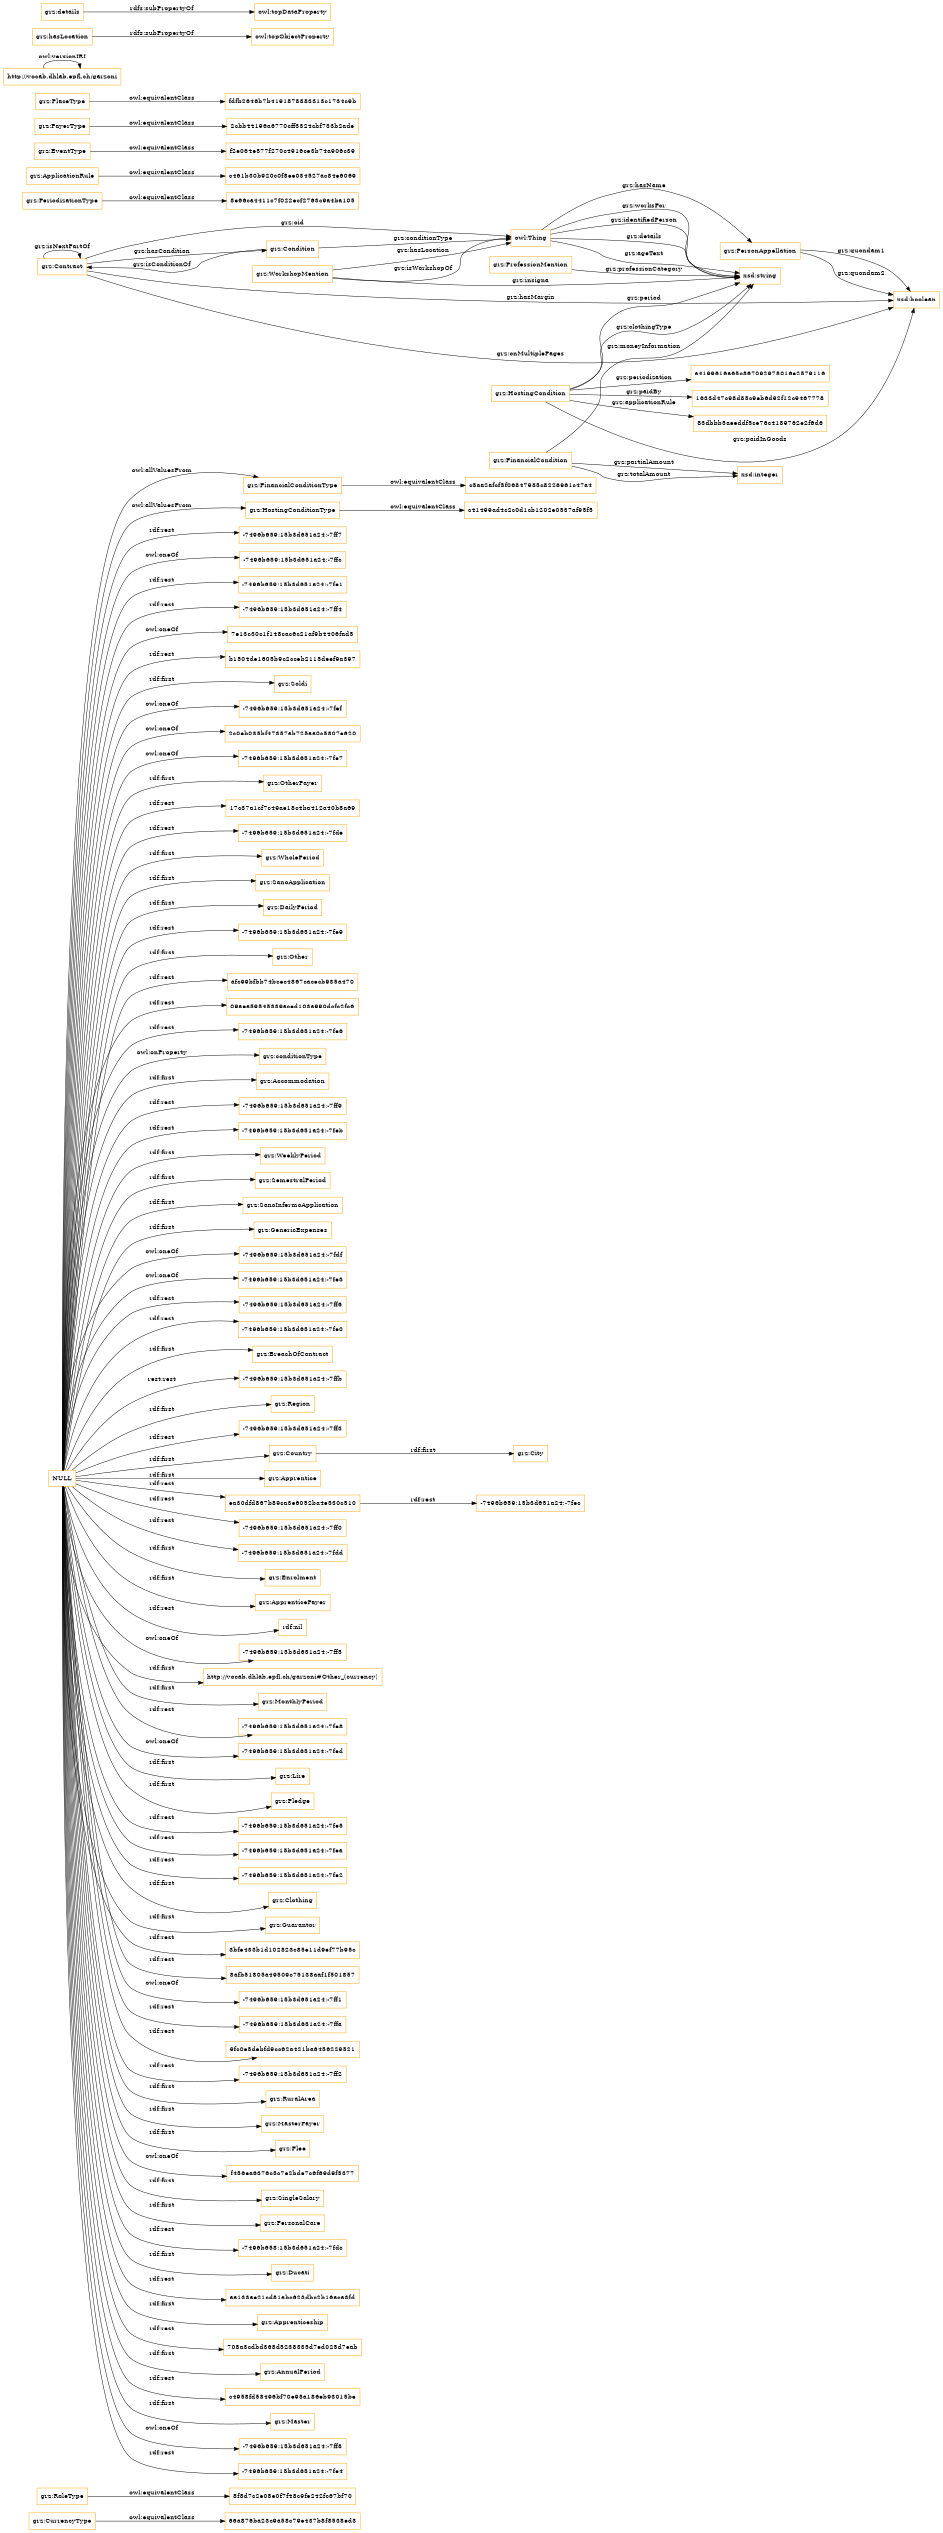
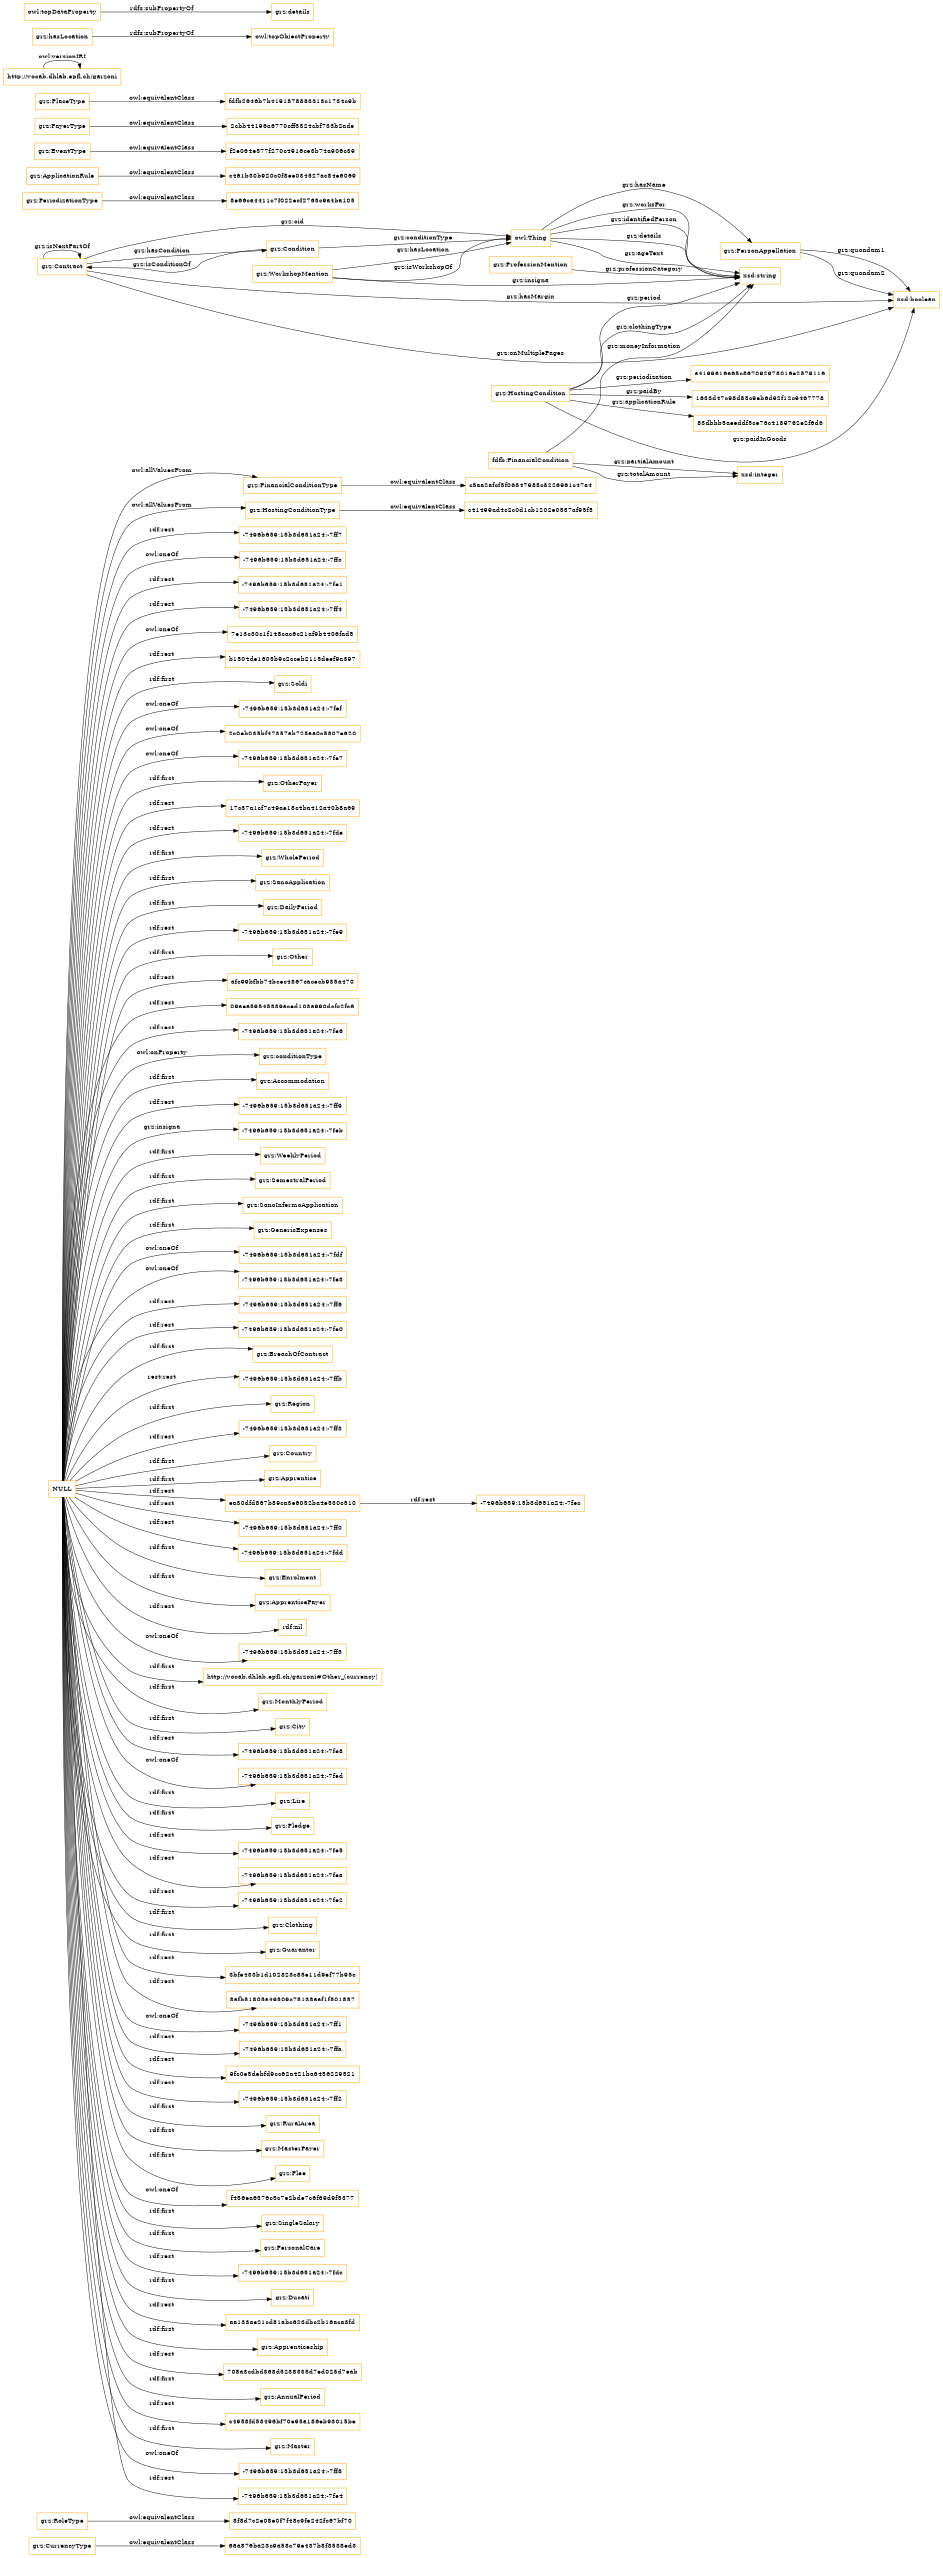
  digraph {
    rankdir=LR
    node [color=orange shape=rectangle]
    "grz:CurrencyType"
    "66a876ba23c9a58c79e437b8f8538ed3"
    "grz:RoleType"
    "8f8d7c2e08e0f7f48c9fe242fc67bf70"
    n5 [label=c5aa2afcf5f06847985c8226961c47a4]
    "grz:FinancialConditionType"
    "grz:ProfessionMention"
    "xsd:string"
    "grz:PeriodizationType"
    "8e66ca4411c7f022ecf2763c9a4ba105"
    "grz:WorkshopMention"
    "owl:Thing"
    "grz:PersonAppellation"
    "grz:ApplicationRule"
    c461b30b920c0f8ee034527ac84e6069
    "grz:Contract"
    "grz:Condition"
    "xsd:boolean"
    "grz:EventType"
    f2e064e577f270c4916ce3b74a906c39
    "grz:HostingCondition"
    a4199616a65c867092978016e2579116
    "1633d47c98d85c9eb6d92f12c9467778"
    "83dbbb5aeeddf5ce76c4189762e2f6d6"
-   "grz:FinancialCondition"
+   "grz:FinancialCondition" [label="fdfb:FinancialCondition"]
    "xsd:integer"
    "grz:HostingConditionType"
    c41499ad4c2c0d1cb1202e0537af95f5
    "grz:PayerType"
    "2cbb44196a6770cff3324cbf733b2ade"
    "grz:PlaceType"
    fdfb2646b7b4191878883313c1734c9b
    "http://vocab.dhlab.epfl.ch/garzoni"
    "grz:hasLocation"
    "owl:topObjectProperty"
    NULL
    "-7496b659:15b3d651a24:-7ff7"
    "-7496b659:15b3d651a24:-7ffc"
    "-7496b659:15b3d651a24:-7fe1"
    "-7496b659:15b3d651a24:-7ff4"
    "7e13c30c1f148cac6c21af9b4406fad5"
    b1504de1605b9c2cceb2115deef9a397
    "grz:Soldi"
    "-7496b659:15b3d651a24:-7fef"
    "2c0eb035bf47357ab725aa0c5807e620"
    "-7496b659:15b3d651a24:-7fe7"
    "grz:OtherPayer"
    "17c37a1cf7c49ae18c4ba412a40b8a69"
    "-7496b659:15b3d651a24:-7fde"
    "grz:WholePeriod"
    "grz:SanoApplication"
    "grz:DailyPeriod"
    "-7496b659:15b3d651a24:-7fe9"
    "grz:Other"
    afc99bfbb74bcec4867cacecb935a470
    "09aea59545339aced103a990dcfc2fc6"
    "-7496b659:15b3d651a24:-7fe6"
    "grz:conditionType"
    "grz:Accommodation"
    "-7496b659:15b3d651a24:-7ff9"
    "-7496b659:15b3d651a24:-7feb"
    "grz:WeeklyPeriod"
    "grz:SemestralPeriod"
    "grz:SanoInfermoApplication"
    "grz:GenericExpenses"
    "-7496b659:15b3d651a24:-7fdf"
    "-7496b659:15b3d651a24:-7fe3"
    "-7496b659:15b3d651a24:-7ff6"
    "-7496b659:15b3d651a24:-7fe0"
    "grz:BreachOfContract"
    "-7496b659:15b3d651a24:-7ffb"
    "grz:Region"
    "-7496b659:15b3d651a24:-7ff3"
    "grz:Country"
    "grz:Apprentice"
    ea30dfd867b89ca3e6052ba4e530c510
    "-7496b659:15b3d651a24:-7ff0"
    "-7496b659:15b3d651a24:-7fdd"
    "grz:Enrolment"
    "grz:ApprenticePayer"
    "rdf:nil"
    "-7496b659:15b3d651a24:-7ff5"
    "http://vocab.dhlab.epfl.ch/garzoni#Other_(currency)"
    "grz:MonthlyPeriod"
    "grz:City"
    "-7496b659:15b3d651a24:-7fe8"
    "-7496b659:15b3d651a24:-7fed"
    "grz:Lire"
    "grz:Pledge"
    "-7496b659:15b3d651a24:-7fe5"
    "-7496b659:15b3d651a24:-7fea"
    "-7496b659:15b3d651a24:-7fe2"
    "grz:Clothing"
    "grz:Guarantor"
    "3bfe433b1d102823c85e11d9ef77b95c"
    "8afb51805a49509c75138aaf1f501857"
    "-7496b659:15b3d651a24:-7ff1"
    "-7496b659:15b3d651a24:-7ffa"
    "9fc0e5debfd9cc62a421ba6456229521"
    "-7496b659:15b3d651a24:-7ff2"
    "grz:RuralArea"
    "grz:MasterPayer"
    "grz:Flee"
    f456ea6376c5c7e2bde7c6f69d9f5377
    "grz:SingleSalary"
    "grz:PersonalCare"
-   "-7496b659:15b3d651a24:-7fdc" [label="-7496b658:15b3d651a24:-7fdc"]
+   "-7496b659:15b3d651a24:-7fdc"
    "grz:Ducati"
    aa133ae21cd81abc623dbc2b16aca3fd
    "grz:Apprenticeship"
    "708a3cdbd368d5238335d7ed025d7eab"
    "grz:AnnualPeriod"
    c4958fd58496bf70e95a186eb93015be
    "grz:Master"
    "-7496b659:15b3d651a24:-7ff8"
    "-7496b659:15b3d651a24:-7fe4"
    "-7496b659:15b3d651a24:-7fec"
    "grz:details"
    "owl:topDataProperty"
    "grz:CurrencyType" -> "66a876ba23c9a58c79e437b8f8538ed3" [label="owl:equivalentClass"]
    "grz:RoleType" -> "8f8d7c2e08e0f7f48c9fe242fc67bf70" [label="owl:equivalentClass"]
    "grz:FinancialConditionType" -> n5 [label="owl:equivalentClass"]
    "grz:ProfessionMention" -> "xsd:string" [label="grz:professionCategory"]
    "grz:PeriodizationType" -> "8e66ca4411c7f022ecf2763c9a4ba105" [label="owl:equivalentClass"]
    "grz:WorkshopMention" -> "xsd:string" [label="grz:insigna"]
    "grz:WorkshopMention" -> "owl:Thing" [label="grz:hasLocation"]
    "grz:WorkshopMention" -> "owl:Thing" [label="grz:isWorkshopOf"]
    "owl:Thing" -> "xsd:string" [label="grz:identifiedPerson"]
    "owl:Thing" -> "xsd:string" [label="grz:details"]
    "owl:Thing" -> "xsd:string" [label="grz:ageText"]
    "owl:Thing" -> "xsd:string" [label="grz:worksFor"]
    "owl:Thing" -> "grz:PersonAppellation" [label="grz:hasName"]
    "grz:PersonAppellation" -> "xsd:boolean" [label="grz:quondam1"]
    "grz:PersonAppellation" -> "xsd:boolean" [label="grz:quondam2"]
    "grz:ApplicationRule" -> c461b30b920c0f8ee034527ac84e6069 [label="owl:equivalentClass"]
    "grz:Contract" -> "owl:Thing" [label="grz:oid"]
    "grz:Contract" -> "grz:Contract" [label="grz:isNextPartOf"]
    "grz:Contract" -> "grz:Condition" [label="grz:hasCondition"]
    "grz:Contract" -> "xsd:boolean" [label="grz:hasMargin"]
    "grz:Contract" -> "xsd:boolean" [label="grz:onMultiplePages"]
    "grz:Condition" -> "owl:Thing" [label="grz:conditionType"]
    "grz:Condition" -> "grz:Contract" [label="grz:isConditionOf"]
    "grz:EventType" -> f2e064e577f270c4916ce3b74a906c39 [label="owl:equivalentClass"]
    "grz:HostingCondition" -> "xsd:string" [label="grz:clothingType"]
    "grz:HostingCondition" -> "xsd:string" [label="grz:period"]
    "grz:HostingCondition" -> "xsd:boolean" [label="grz:paidInGoods"]
    "grz:HostingCondition" -> a4199616a65c867092978016e2579116 [label="grz:periodization"]
    "grz:HostingCondition" -> "1633d47c98d85c9eb6d92f12c9467778" [label="grz:paidBy"]
    "grz:HostingCondition" -> "83dbbb5aeeddf5ce76c4189762e2f6d6" [label="grz:applicationRule"]
    "grz:FinancialCondition" -> "xsd:string" [label="grz:moneyInformation"]
    "grz:FinancialCondition" -> "xsd:integer" [label="grz:totalAmount"]
    "grz:FinancialCondition" -> "xsd:integer" [label="grz:partialAmount"]
    "grz:HostingConditionType" -> c41499ad4c2c0d1cb1202e0537af95f5 [label="owl:equivalentClass"]
    "grz:PayerType" -> "2cbb44196a6770cff3324cbf733b2ade" [label="owl:equivalentClass"]
    "grz:PlaceType" -> fdfb2646b7b4191878883313c1734c9b [label="owl:equivalentClass"]
    "http://vocab.dhlab.epfl.ch/garzoni" -> "http://vocab.dhlab.epfl.ch/garzoni" [label="owl:versionIRI"]
    "grz:hasLocation" -> "owl:topObjectProperty" [label="rdfs:subPropertyOf"]
    NULL -> "grz:FinancialConditionType" [label="owl:allValuesFrom"]
    NULL -> "grz:HostingConditionType" [label="owl:allValuesFrom"]
    NULL -> "-7496b659:15b3d651a24:-7ff7" [label="rdf:rest"]
    NULL -> "-7496b659:15b3d651a24:-7ffc" [label="owl:oneOf"]
    NULL -> "-7496b659:15b3d651a24:-7fe1" [label="rdf:rest"]
    NULL -> "-7496b659:15b3d651a24:-7ff4" [label="rdf:rest"]
    NULL -> "7e13c30c1f148cac6c21af9b4406fad5" [label="owl:oneOf"]
    NULL -> b1504de1605b9c2cceb2115deef9a397 [label="rdf:rest"]
    NULL -> "grz:Soldi" [label="rdf:first"]
    NULL -> "-7496b659:15b3d651a24:-7fef" [label="owl:oneOf"]
    NULL -> "2c0eb035bf47357ab725aa0c5807e620" [label="owl:oneOf"]
    NULL -> "-7496b659:15b3d651a24:-7fe7" [label="owl:oneOf"]
    NULL -> "grz:OtherPayer" [label="rdf:first"]
    NULL -> "17c37a1cf7c49ae18c4ba412a40b8a69" [label="rdf:rest"]
    NULL -> "-7496b659:15b3d651a24:-7fde" [label="rdf:rest"]
    NULL -> "grz:WholePeriod" [label="rdf:first"]
    NULL -> "grz:SanoApplication" [label="rdf:first"]
    NULL -> "grz:DailyPeriod" [label="rdf:first"]
    NULL -> "-7496b659:15b3d651a24:-7fe9" [label="rdf:rest"]
    NULL -> "grz:Other" [label="rdf:first"]
    NULL -> afc99bfbb74bcec4867cacecb935a470 [label="rdf:rest"]
    NULL -> "09aea59545339aced103a990dcfc2fc6" [label="rdf:rest"]
    NULL -> "-7496b659:15b3d651a24:-7fe6" [label="rdf:rest"]
    NULL -> "grz:conditionType" [label="owl:onProperty"]
    NULL -> "grz:Accommodation" [label="rdf:first"]
    NULL -> "-7496b659:15b3d651a24:-7ff9" [label="rdf:rest"]
-   NULL -> "-7496b659:15b3d651a24:-7feb" [label="rdf:rest"]
+   NULL -> "-7496b659:15b3d651a24:-7feb" [label="grz:insigna"]
    NULL -> "grz:WeeklyPeriod" [label="rdf:first"]
    NULL -> "grz:SemestralPeriod" [label="rdf:first"]
    NULL -> "grz:SanoInfermoApplication" [label="rdf:first"]
    NULL -> "grz:GenericExpenses" [label="rdf:first"]
    NULL -> "-7496b659:15b3d651a24:-7fdf" [label="owl:oneOf"]
    NULL -> "-7496b659:15b3d651a24:-7fe3" [label="owl:oneOf"]
    NULL -> "-7496b659:15b3d651a24:-7ff6" [label="rdf:rest"]
    NULL -> "-7496b659:15b3d651a24:-7fe0" [label="rdf:rest"]
    NULL -> "grz:BreachOfContract" [label="rdf:first"]
    NULL -> "-7496b659:15b3d651a24:-7ffb" [label="rest:rest"]
    NULL -> "grz:Region" [label="rdf:first"]
    NULL -> "-7496b659:15b3d651a24:-7ff3" [label="rdf:rest"]
    NULL -> "grz:Country" [label="rdf:first"]
    NULL -> "grz:Apprentice" [label="rdf:first"]
    NULL -> ea30dfd867b89ca3e6052ba4e530c510 [label="rdf:rest"]
    NULL -> "-7496b659:15b3d651a24:-7ff0" [label="rdf:rest"]
    NULL -> "-7496b659:15b3d651a24:-7fdd" [label="rdf:rest"]
    NULL -> "grz:Enrolment" [label="rdf:first"]
    NULL -> "grz:ApprenticePayer" [label="rdf:first"]
    NULL -> "rdf:nil" [label="rdf:rest"]
    NULL -> "-7496b659:15b3d651a24:-7ff5" [label="owl:oneOf"]
    NULL -> "http://vocab.dhlab.epfl.ch/garzoni#Other_(currency)" [label="rdf:first"]
    NULL -> "grz:MonthlyPeriod" [label="rdf:first"]
-   "grz:Country" -> "grz:City" [label="rdf:first"]
+   NULL -> "grz:City" [label="rdf:first"]
    NULL -> "-7496b659:15b3d651a24:-7fe8" [label="rdf:rest"]
    NULL -> "-7496b659:15b3d651a24:-7fed" [label="owl:oneOf"]
    NULL -> "grz:Lire" [label="rdf:first"]
    NULL -> "grz:Pledge" [label="rdf:first"]
    NULL -> "-7496b659:15b3d651a24:-7fe5" [label="rdf:rest"]
    NULL -> "-7496b659:15b3d651a24:-7fea" [label="rdf:rest"]
    NULL -> "-7496b659:15b3d651a24:-7fe2" [label="rdf:rest"]
    NULL -> "grz:Clothing" [label="rdf:first"]
    NULL -> "grz:Guarantor" [label="rdf:first"]
    NULL -> "3bfe433b1d102823c85e11d9ef77b95c" [label="rdf:rest"]
    NULL -> "8afb51805a49509c75138aaf1f501857" [label="rdf:rest"]
    NULL -> "-7496b659:15b3d651a24:-7ff1" [label="owl:oneOf"]
    NULL -> "-7496b659:15b3d651a24:-7ffa" [label="rdf:rest"]
    NULL -> "9fc0e5debfd9cc62a421ba6456229521" [label="rdf:rest"]
    NULL -> "-7496b659:15b3d651a24:-7ff2" [label="rdf:rest"]
    NULL -> "grz:RuralArea" [label="rdf:first"]
    NULL -> "grz:MasterPayer" [label="rdf:first"]
    NULL -> "grz:Flee" [label="rdf:first"]
    NULL -> f456ea6376c5c7e2bde7c6f69d9f5377 [label="owl:oneOf"]
    NULL -> "grz:SingleSalary" [label="rdf:first"]
    NULL -> "grz:PersonalCare" [label="rdf:first"]
    NULL -> "-7496b659:15b3d651a24:-7fdc" [label="rdf:rest"]
    NULL -> "grz:Ducati" [label="rdf:first"]
    NULL -> aa133ae21cd81abc623dbc2b16aca3fd [label="rdf:rest"]
    NULL -> "grz:Apprenticeship" [label="rdf:first"]
    NULL -> "708a3cdbd368d5238335d7ed025d7eab" [label="rdf:rest"]
    NULL -> "grz:AnnualPeriod" [label="rdf:first"]
    NULL -> c4958fd58496bf70e95a186eb93015be [label="rdf:rest"]
    NULL -> "grz:Master" [label="rdf:first"]
    NULL -> "-7496b659:15b3d651a24:-7ff8" [label="owl:oneOf"]
    NULL -> "-7496b659:15b3d651a24:-7fe4" [label="rdf:rest"]
    ea30dfd867b89ca3e6052ba4e530c510 -> "-7496b659:15b3d651a24:-7fec" [label="rdf:rest"]
-   "grz:details" -> "owl:topDataProperty" [label="rdfs:subPropertyOf"]
+   "owl:topDataProperty" -> "grz:details" [label="rdfs:subPropertyOf"]
  }
